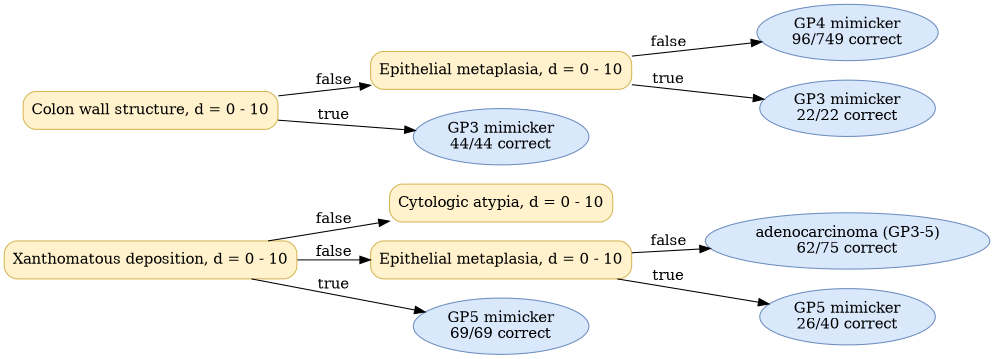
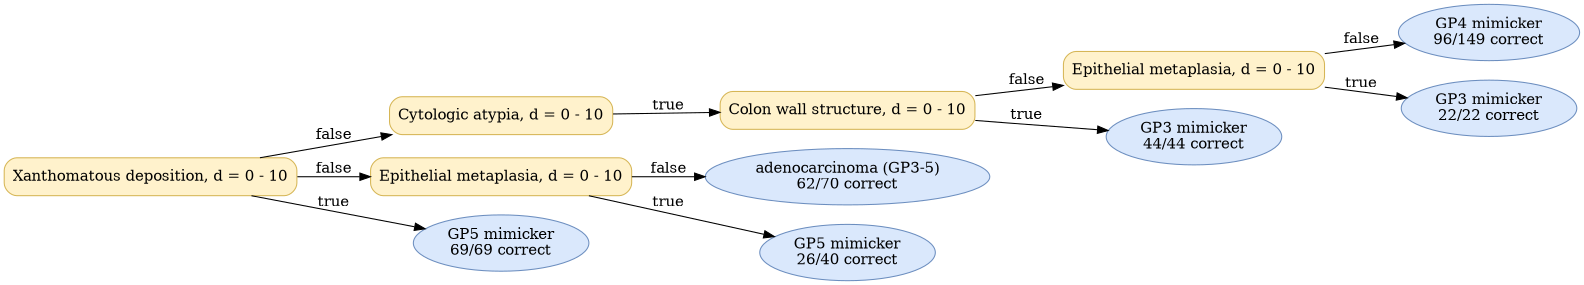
  digraph {
    fontname="Times-Roman"
    rankdir=LR
    node [color="#6C8EBF" fillcolor="#DAE8FC" fontname="Times-Roman" shape=ellipse style="rounded,filled"]
    n1 [color="#D6B656" fillcolor="#FFF2CC" label="Cytologic atypia, d = 0 - 10" shape=box]
    n2 [color="#D6B656" fillcolor="#FFF2CC" label="Colon wall structure, d = 0 - 10" shape=box]
    n3 [color="#D6B656" fillcolor="#FFF2CC" label="Xanthomatous deposition, d = 0 - 10" shape=box]
    n4 [color="#D6B656" fillcolor="#FFF2CC" label="Epithelial metaplasia, d = 0 - 10" shape=box]
    n5 [label=<GP5 mimicker<br/>69/69 correct>]
    n6 [color="#D6B656" fillcolor="#FFF2CC" label="Epithelial metaplasia, d = 0 - 10" shape=box]
    n7 [label=<GP3 mimicker<br/>44/44 correct>]
-   n8 [label=<adenocarcinoma (GP3-5)<br/>62/75 correct>]
+   n8 [label=<adenocarcinoma (GP3-5)<br/>62/70 correct>]
    n9 [label=<GP5 mimicker<br/>26/40 correct>]
-   n10 [label=<GP4 mimicker<br/>96/749 correct>]
+   n10 [label=<GP4 mimicker<br/>96/149 correct>]
    n11 [label=<GP3 mimicker<br/>22/22 correct>]
+   n1 -> n2 [label=true]
    n2 -> n6 [label=false]
    n2 -> n7 [label=true]
    n3 -> n1 [label=false]
    n3 -> n4 [label=false]
    n3 -> n5 [label=true]
    n4 -> n8 [label=false]
    n4 -> n9 [label=true]
    n6 -> n10 [label=false]
    n6 -> n11 [label=true]
  }
